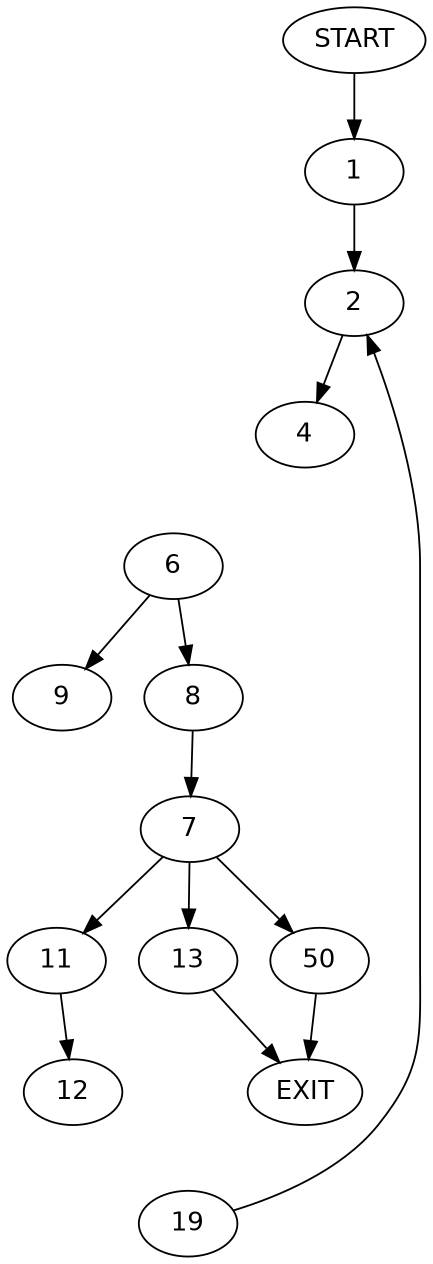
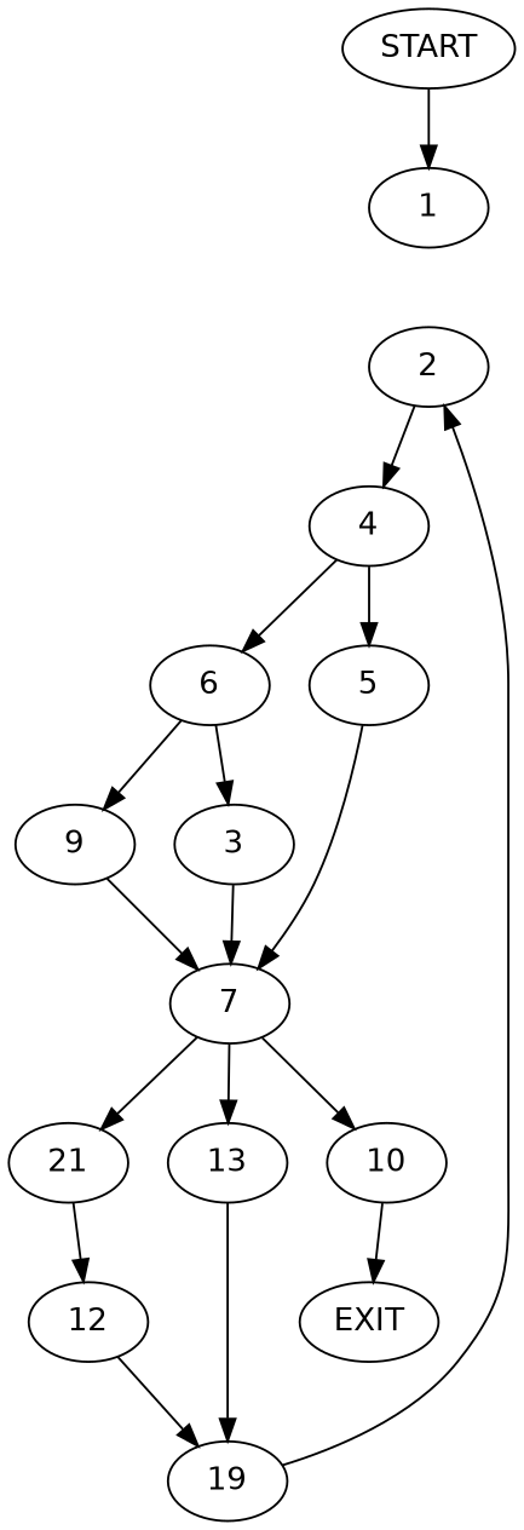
  digraph {
    fontname="DejaVu Sans"
    node [fontname="DejaVu Sans"]
    edge [fontname="DejaVu Sans"]
    n1 [label=START]
    1
    2
    n4 [label=EXIT]
    4
+   5
    6
    7
-   8
+   8 [label=3]
    9
-   10 [label=50]
-   11
+   10
+   11 [label=21]
    13
    12
    n15 [label=19]
    n1 -> 1
-   1 -> 2
    2 -> 4
+   4 -> 5
+   4 -> 6
+   5 -> 7
    6 -> 8
    6 -> 9
    7 -> 10
    7 -> 11
    7 -> 13
    8 -> 7
+   9 -> 7
    10 -> n4
    11 -> 12
-   13 -> n4
+   13 -> n15
+   12 -> n15
    n15 -> 2
  }
